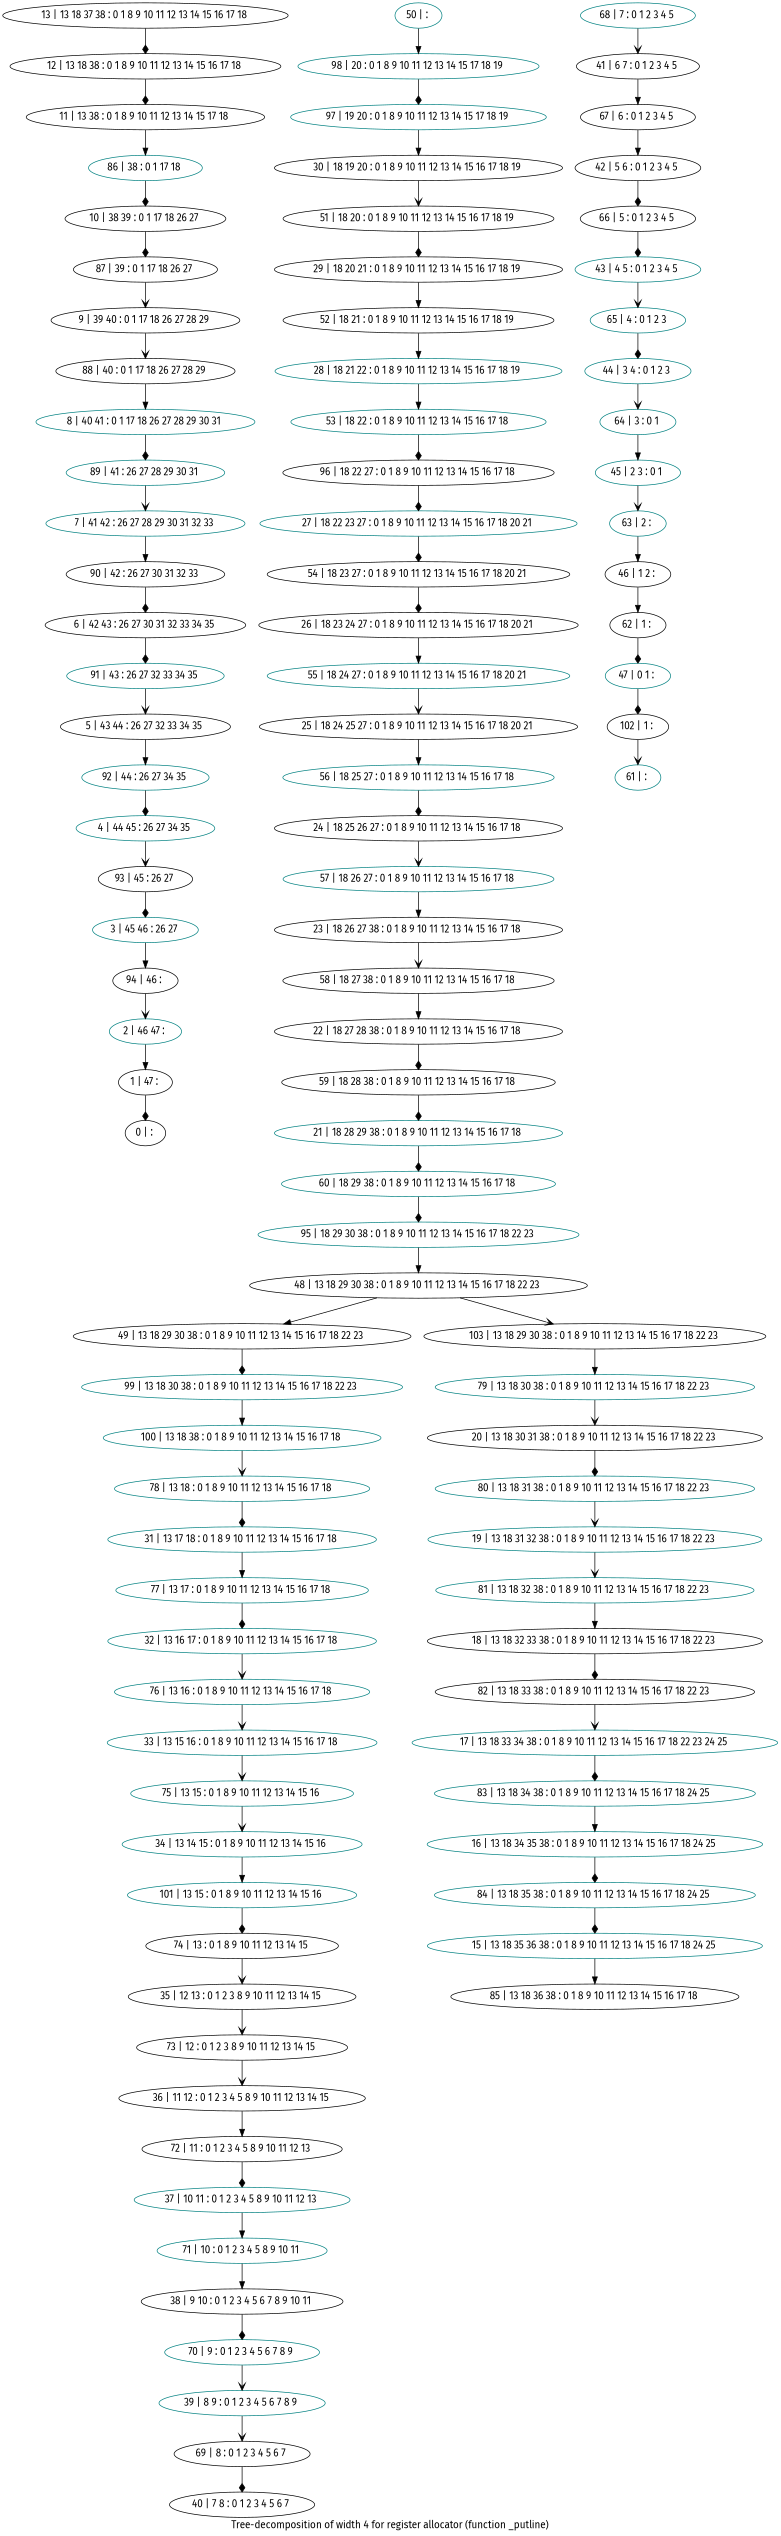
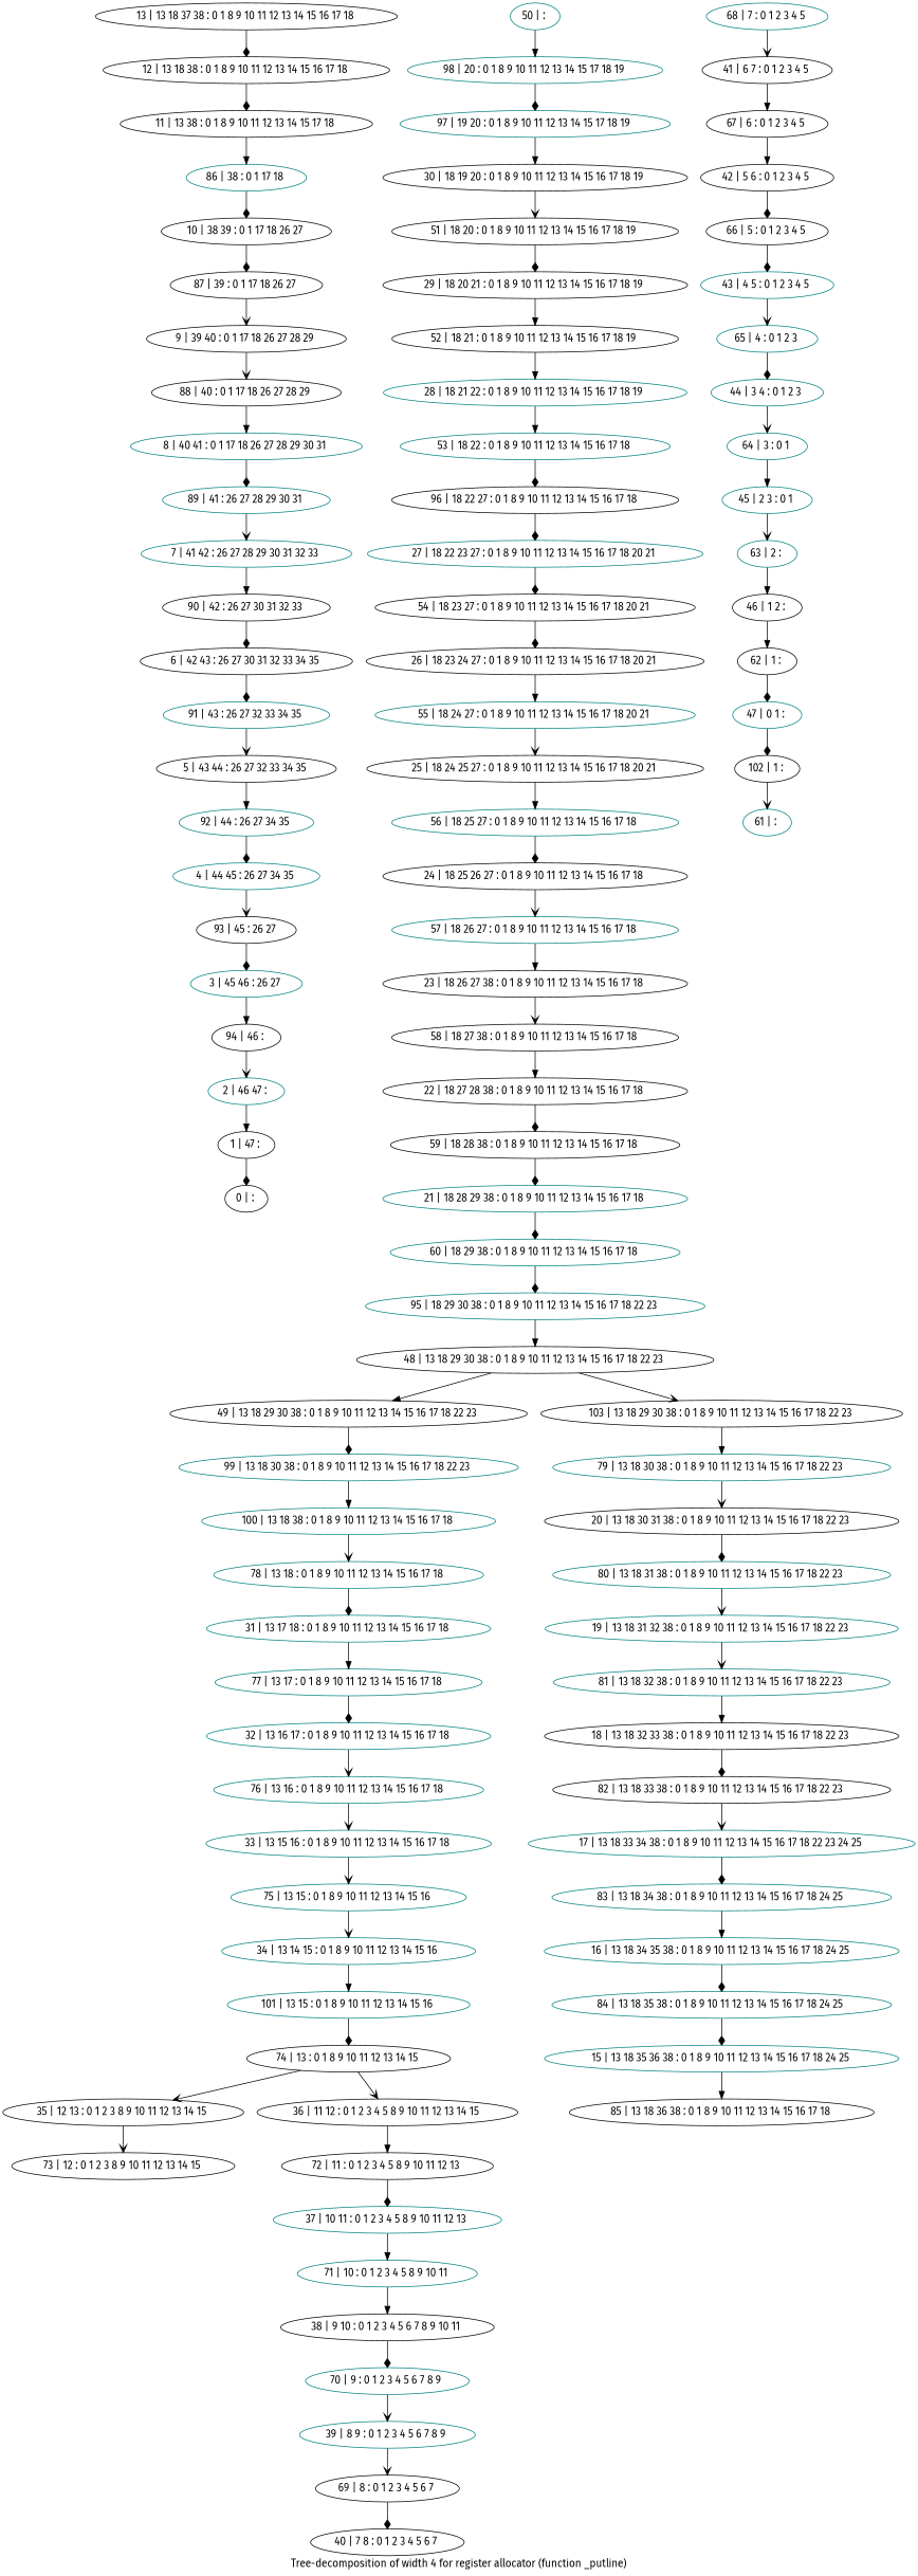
  digraph {
    fontname="Fira Sans"
    label="Tree-decomposition of width 4 for register allocator (function _putline)"
    node [color=teal fontname="Fira Sans"]
    edge [arrowhead=diamond fontname="Fira Sans"]
    n1 [color=black label="0 | : "]
    n2 [color=black label="1 | 47 : "]
    n3 [label="2 | 46 47 : "]
    n4 [label="3 | 45 46 : 26 27 "]
    n5 [color=black label="94 | 46 : "]
    n6 [label="4 | 44 45 : 26 27 34 35 "]
    n7 [color=black label="93 | 45 : 26 27 "]
    n8 [color=black label="5 | 43 44 : 26 27 32 33 34 35 "]
    n9 [label="92 | 44 : 26 27 34 35 "]
    n10 [color=black label="6 | 42 43 : 26 27 30 31 32 33 34 35 "]
    n11 [label="91 | 43 : 26 27 32 33 34 35 "]
    n12 [label="7 | 41 42 : 26 27 28 29 30 31 32 33 "]
    n13 [color=black label="90 | 42 : 26 27 30 31 32 33 "]
    n14 [label="8 | 40 41 : 0 1 17 18 26 27 28 29 30 31 "]
    n15 [label="89 | 41 : 26 27 28 29 30 31 "]
    n16 [color=black label="9 | 39 40 : 0 1 17 18 26 27 28 29 "]
    n17 [color=black label="88 | 40 : 0 1 17 18 26 27 28 29 "]
    n18 [color=black label="10 | 38 39 : 0 1 17 18 26 27 "]
    n19 [color=black label="87 | 39 : 0 1 17 18 26 27 "]
    n20 [color=black label="11 | 13 38 : 0 1 8 9 10 11 12 13 14 15 17 18 "]
    n21 [label="86 | 38 : 0 1 17 18 "]
    n22 [color=black label="12 | 13 18 38 : 0 1 8 9 10 11 12 13 14 15 16 17 18 "]
    n23 [color=black label="13 | 13 18 37 38 : 0 1 8 9 10 11 12 13 14 15 16 17 18 "]
    n24 [label="15 | 13 18 35 36 38 : 0 1 8 9 10 11 12 13 14 15 16 17 18 24 25 "]
    n25 [color=black label="85 | 13 18 36 38 : 0 1 8 9 10 11 12 13 14 15 16 17 18 "]
    n26 [label="16 | 13 18 34 35 38 : 0 1 8 9 10 11 12 13 14 15 16 17 18 24 25 "]
    n27 [label="84 | 13 18 35 38 : 0 1 8 9 10 11 12 13 14 15 16 17 18 24 25 "]
    n28 [label="17 | 13 18 33 34 38 : 0 1 8 9 10 11 12 13 14 15 16 17 18 22 23 24 25 "]
    n29 [label="83 | 13 18 34 38 : 0 1 8 9 10 11 12 13 14 15 16 17 18 24 25 "]
    n30 [color=black label="18 | 13 18 32 33 38 : 0 1 8 9 10 11 12 13 14 15 16 17 18 22 23 "]
    n31 [color=black label="82 | 13 18 33 38 : 0 1 8 9 10 11 12 13 14 15 16 17 18 22 23 "]
    n32 [label="19 | 13 18 31 32 38 : 0 1 8 9 10 11 12 13 14 15 16 17 18 22 23 "]
    n33 [label="81 | 13 18 32 38 : 0 1 8 9 10 11 12 13 14 15 16 17 18 22 23 "]
    n34 [color=black label="20 | 13 18 30 31 38 : 0 1 8 9 10 11 12 13 14 15 16 17 18 22 23 "]
    n35 [label="80 | 13 18 31 38 : 0 1 8 9 10 11 12 13 14 15 16 17 18 22 23 "]
    n36 [label="21 | 18 28 29 38 : 0 1 8 9 10 11 12 13 14 15 16 17 18 "]
    n37 [label="60 | 18 29 38 : 0 1 8 9 10 11 12 13 14 15 16 17 18 "]
    n38 [label="95 | 18 29 30 38 : 0 1 8 9 10 11 12 13 14 15 16 17 18 22 23 "]
    n39 [color=black label="22 | 18 27 28 38 : 0 1 8 9 10 11 12 13 14 15 16 17 18 "]
    n40 [color=black label="59 | 18 28 38 : 0 1 8 9 10 11 12 13 14 15 16 17 18 "]
    n41 [color=black label="23 | 18 26 27 38 : 0 1 8 9 10 11 12 13 14 15 16 17 18 "]
    n42 [color=black label="58 | 18 27 38 : 0 1 8 9 10 11 12 13 14 15 16 17 18 "]
    n43 [color=black label="24 | 18 25 26 27 : 0 1 8 9 10 11 12 13 14 15 16 17 18 "]
    n44 [label="57 | 18 26 27 : 0 1 8 9 10 11 12 13 14 15 16 17 18 "]
    n45 [color=black label="25 | 18 24 25 27 : 0 1 8 9 10 11 12 13 14 15 16 17 18 20 21 "]
    n46 [label="56 | 18 25 27 : 0 1 8 9 10 11 12 13 14 15 16 17 18 "]
    n47 [color=black label="26 | 18 23 24 27 : 0 1 8 9 10 11 12 13 14 15 16 17 18 20 21 "]
    n48 [label="55 | 18 24 27 : 0 1 8 9 10 11 12 13 14 15 16 17 18 20 21 "]
    n49 [label="27 | 18 22 23 27 : 0 1 8 9 10 11 12 13 14 15 16 17 18 20 21 "]
    n50 [color=black label="54 | 18 23 27 : 0 1 8 9 10 11 12 13 14 15 16 17 18 20 21 "]
    n51 [label="28 | 18 21 22 : 0 1 8 9 10 11 12 13 14 15 16 17 18 19 "]
    n52 [label="53 | 18 22 : 0 1 8 9 10 11 12 13 14 15 16 17 18 "]
    n53 [color=black label="96 | 18 22 27 : 0 1 8 9 10 11 12 13 14 15 16 17 18 "]
    n54 [color=black label="29 | 18 20 21 : 0 1 8 9 10 11 12 13 14 15 16 17 18 19 "]
    n55 [color=black label="52 | 18 21 : 0 1 8 9 10 11 12 13 14 15 16 17 18 19 "]
    n56 [color=black label="30 | 18 19 20 : 0 1 8 9 10 11 12 13 14 15 16 17 18 19 "]
    n57 [color=black label="51 | 18 20 : 0 1 8 9 10 11 12 13 14 15 16 17 18 19 "]
    n58 [label="31 | 13 17 18 : 0 1 8 9 10 11 12 13 14 15 16 17 18 "]
    n59 [label="77 | 13 17 : 0 1 8 9 10 11 12 13 14 15 16 17 18 "]
    n60 [label="32 | 13 16 17 : 0 1 8 9 10 11 12 13 14 15 16 17 18 "]
    n61 [label="76 | 13 16 : 0 1 8 9 10 11 12 13 14 15 16 17 18 "]
    n62 [label="33 | 13 15 16 : 0 1 8 9 10 11 12 13 14 15 16 17 18 "]
    n63 [label="75 | 13 15 : 0 1 8 9 10 11 12 13 14 15 16 "]
    n64 [label="34 | 13 14 15 : 0 1 8 9 10 11 12 13 14 15 16 "]
    n65 [label="101 | 13 15 : 0 1 8 9 10 11 12 13 14 15 16 "]
    n66 [color=black label="74 | 13 : 0 1 8 9 10 11 12 13 14 15 "]
    n67 [color=black label="35 | 12 13 : 0 1 2 3 8 9 10 11 12 13 14 15 "]
    n68 [color=black label="73 | 12 : 0 1 2 3 8 9 10 11 12 13 14 15 "]
    n69 [color=black label="36 | 11 12 : 0 1 2 3 4 5 8 9 10 11 12 13 14 15 "]
    n70 [color=black label="72 | 11 : 0 1 2 3 4 5 8 9 10 11 12 13 "]
    n71 [label="37 | 10 11 : 0 1 2 3 4 5 8 9 10 11 12 13 "]
    n72 [label="71 | 10 : 0 1 2 3 4 5 8 9 10 11 "]
    n73 [color=black label="38 | 9 10 : 0 1 2 3 4 5 6 7 8 9 10 11 "]
    n74 [label="70 | 9 : 0 1 2 3 4 5 6 7 8 9 "]
    n75 [label="39 | 8 9 : 0 1 2 3 4 5 6 7 8 9 "]
    n76 [color=black label="69 | 8 : 0 1 2 3 4 5 6 7 "]
    n77 [color=black label="40 | 7 8 : 0 1 2 3 4 5 6 7 "]
    n78 [label="68 | 7 : 0 1 2 3 4 5 "]
    n79 [color=black label="41 | 6 7 : 0 1 2 3 4 5 "]
    n80 [color=black label="67 | 6 : 0 1 2 3 4 5 "]
    n81 [color=black label="42 | 5 6 : 0 1 2 3 4 5 "]
    n82 [color=black label="66 | 5 : 0 1 2 3 4 5 "]
    n83 [label="43 | 4 5 : 0 1 2 3 4 5 "]
    n84 [label="65 | 4 : 0 1 2 3 "]
    n85 [label="44 | 3 4 : 0 1 2 3 "]
    n86 [label="64 | 3 : 0 1 "]
    n87 [label="45 | 2 3 : 0 1 "]
    n88 [label="63 | 2 : "]
    n89 [color=black label="46 | 1 2 : "]
    n90 [color=black label="62 | 1 : "]
    n91 [label="47 | 0 1 : "]
    n92 [color=black label="102 | 1 : "]
    n93 [label="61 | : "]
    n94 [color=black label="48 | 13 18 29 30 38 : 0 1 8 9 10 11 12 13 14 15 16 17 18 22 23 "]
    n95 [color=black label="49 | 13 18 29 30 38 : 0 1 8 9 10 11 12 13 14 15 16 17 18 22 23 "]
    n96 [color=black label="103 | 13 18 29 30 38 : 0 1 8 9 10 11 12 13 14 15 16 17 18 22 23 "]
    n97 [label="99 | 13 18 30 38 : 0 1 8 9 10 11 12 13 14 15 16 17 18 22 23 "]
    n98 [label="79 | 13 18 30 38 : 0 1 8 9 10 11 12 13 14 15 16 17 18 22 23 "]
    n99 [label="100 | 13 18 38 : 0 1 8 9 10 11 12 13 14 15 16 17 18 "]
    n100 [label="50 | : "]
    n101 [label="98 | 20 : 0 1 8 9 10 11 12 13 14 15 17 18 19 "]
    n102 [label="97 | 19 20 : 0 1 8 9 10 11 12 13 14 15 17 18 19 "]
    n103 [label="78 | 13 18 : 0 1 8 9 10 11 12 13 14 15 16 17 18 "]
    n2 -> n1
    n3 -> n2 [arrowhead=normal]
    n4 -> n5 [arrowhead=normal]
    n5 -> n3 [arrowhead=vee]
    n6 -> n7 [arrowhead=vee]
    n7 -> n4
    n8 -> n9 [arrowhead=normal]
    n9 -> n6
    n10 -> n11
    n11 -> n8 [arrowhead=vee]
    n12 -> n13 [arrowhead=normal]
    n13 -> n10
    n14 -> n15
    n15 -> n12 [arrowhead=vee]
    n16 -> n17 [arrowhead=vee]
    n17 -> n14 [arrowhead=normal]
    n18 -> n19
    n19 -> n16 [arrowhead=vee]
    n20 -> n21 [arrowhead=normal]
    n21 -> n18
    n22 -> n20
    n23 -> n22
    n24 -> n25 [arrowhead=normal]
    n26 -> n27
    n27 -> n24
    n28 -> n29
    n29 -> n26 [arrowhead=normal]
    n30 -> n31
    n31 -> n28 [arrowhead=vee]
    n32 -> n33 [arrowhead=vee]
    n33 -> n30 [arrowhead=normal]
    n34 -> n35
    n35 -> n32 [arrowhead=vee]
    n36 -> n37
    n37 -> n38
    n38 -> n94 [arrowhead=normal]
    n39 -> n40
    n40 -> n36
    n41 -> n42 [arrowhead=vee]
    n42 -> n39 [arrowhead=normal]
    n43 -> n44 [arrowhead=vee]
    n44 -> n41 [arrowhead=normal]
    n45 -> n46 [arrowhead=normal]
    n46 -> n43
    n47 -> n48 [arrowhead=normal]
    n48 -> n45 [arrowhead=vee]
    n49 -> n50
    n50 -> n47
    n51 -> n52 [arrowhead=normal]
    n52 -> n53
    n53 -> n49
    n54 -> n55 [arrowhead=normal]
    n55 -> n51 [arrowhead=normal]
    n56 -> n57 [arrowhead=vee]
    n57 -> n54
    n58 -> n59 [arrowhead=normal]
    n59 -> n60
    n60 -> n61 [arrowhead=vee]
    n61 -> n62 [arrowhead=vee]
    n62 -> n63 [arrowhead=vee]
    n63 -> n64 [arrowhead=vee]
    n64 -> n65 [arrowhead=normal]
    n65 -> n66
    n66 -> n67 [arrowhead=vee]
    n67 -> n68 [arrowhead=vee]
-   n68 -> n69 [arrowhead=vee]
+   n66 -> n69 [arrowhead=vee]
    n69 -> n70 [arrowhead=normal]
    n70 -> n71
    n71 -> n72 [arrowhead=normal]
    n72 -> n73 [arrowhead=normal]
    n73 -> n74
    n74 -> n75 [arrowhead=vee]
    n75 -> n76 [arrowhead=vee]
    n76 -> n77
    n78 -> n79 [arrowhead=vee]
    n79 -> n80 [arrowhead=normal]
    n80 -> n81 [arrowhead=normal]
    n81 -> n82
    n82 -> n83
    n83 -> n84 [arrowhead=vee]
    n84 -> n85
    n85 -> n86 [arrowhead=vee]
    n86 -> n87 [arrowhead=normal]
    n87 -> n88 [arrowhead=vee]
    n88 -> n89 [arrowhead=normal]
    n89 -> n90 [arrowhead=normal]
    n90 -> n91
    n91 -> n92
    n92 -> n93 [arrowhead=vee]
    n94 -> n95 [arrowhead=normal]
    n94 -> n96 [arrowhead=vee]
    n95 -> n97
    n96 -> n98 [arrowhead=normal]
    n97 -> n99 [arrowhead=normal]
    n98 -> n34 [arrowhead=vee]
    n99 -> n103 [arrowhead=vee]
    n100 -> n101 [arrowhead=normal]
    n101 -> n102
    n102 -> n56 [arrowhead=normal]
    n103 -> n58
  }
